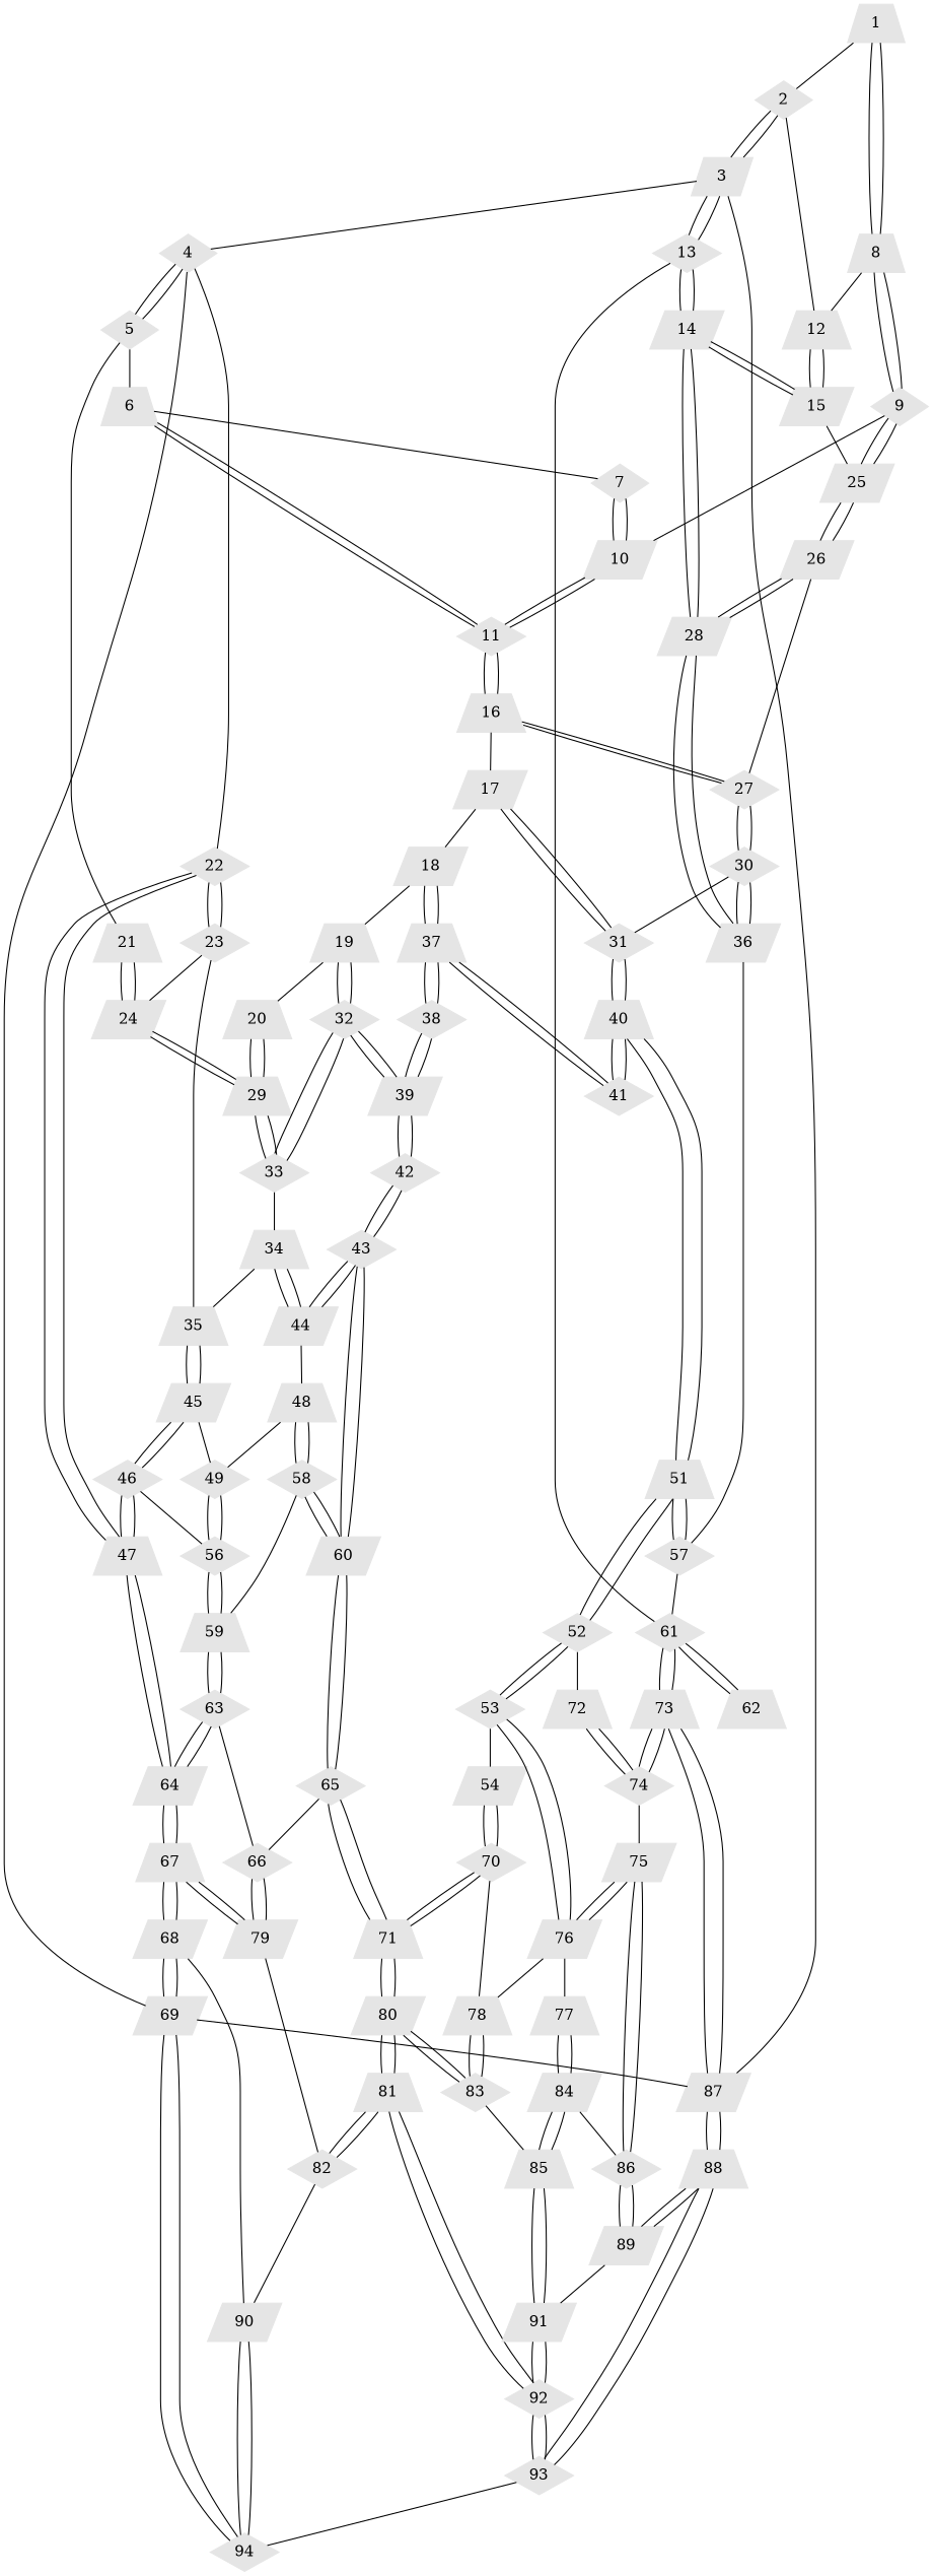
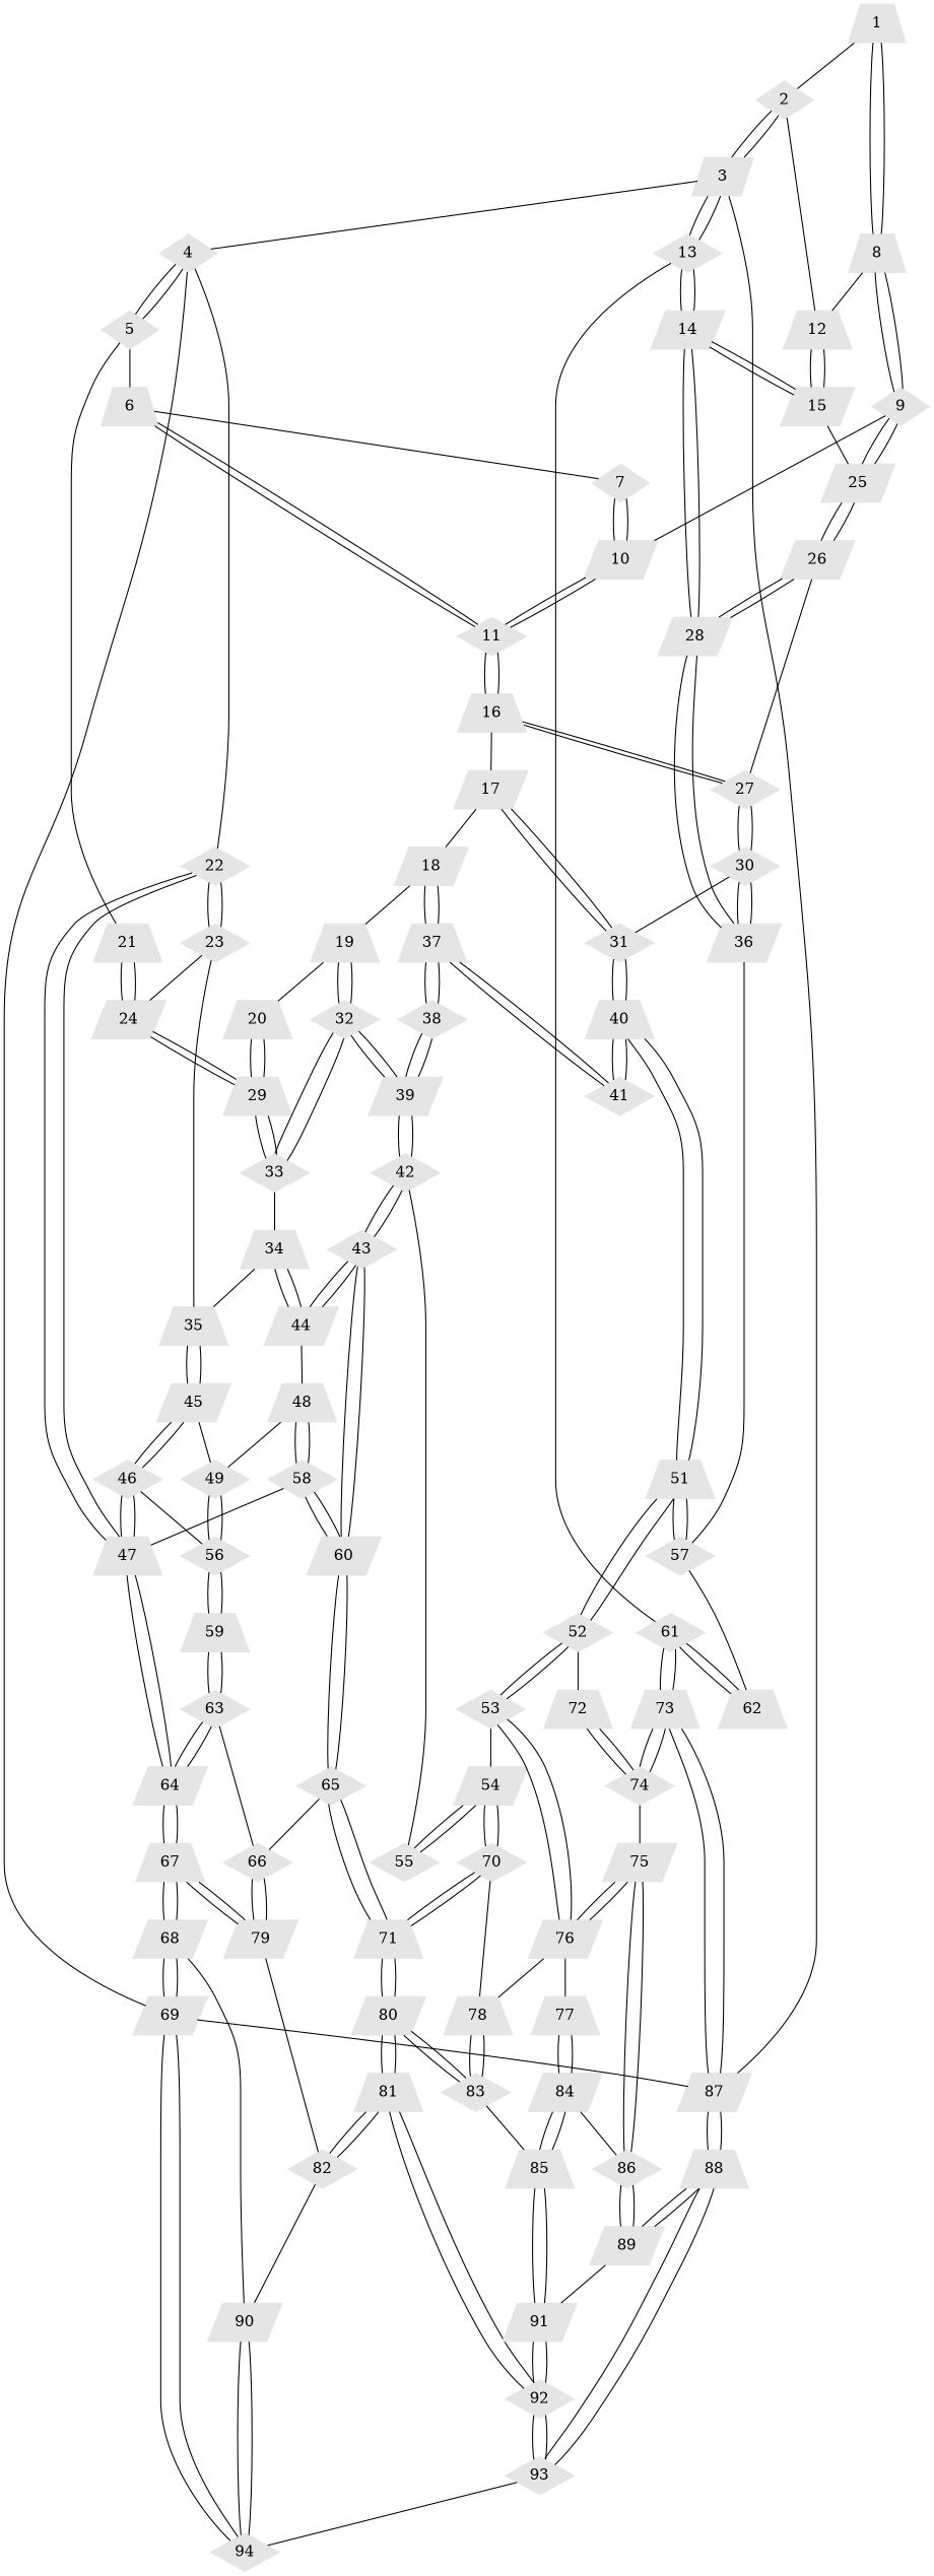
  graph {
    node [color=gray90 shape=diamond style=filled]
    1 [shape=trapezium]
    2
    8 [shape=trapezium]
    3 [shape=parallelogram]
    12 [shape=trapezium]
    9
    4
    13
    87 [shape=parallelogram]
    15 [shape=parallelogram]
    5
    22
    69 [shape=parallelogram]
    14 [shape=parallelogram]
    61
    88 [shape=trapezium]
    6 [shape=trapezium]
    21 [shape=trapezium]
    23
    47 [shape=trapezium]
    94
    7
    11
    24 [shape=parallelogram]
    10 [shape=parallelogram]
    16 [shape=trapezium]
    25 [shape=parallelogram]
    26 [shape=parallelogram]
    17 [shape=parallelogram]
    27
    28 [shape=parallelogram]
    62 [shape=trapezium]
    73 [shape=trapezium]
    36 [shape=parallelogram]
    18 [shape=parallelogram]
    31
    30
    19 [shape=trapezium]
    37 [shape=trapezium]
    40 [shape=trapezium]
    20 [shape=trapezium]
    32
    38
    41
    29 [shape=trapezium]
    33
    39 [shape=parallelogram]
    35 [shape=trapezium]
    64 [shape=parallelogram]
    45 [shape=parallelogram]
    57
    34 [shape=trapezium]
    51 [shape=trapezium]
    42
    44 [shape=parallelogram]
    48 [shape=trapezium]
    46
    49
    43
+   55
    52
    60 [shape=parallelogram]
    65
    58
    56
    59 [shape=trapezium]
    67 [shape=trapezium]
    53
    72 [shape=trapezium]
    54 [shape=parallelogram]
    76 [shape=parallelogram]
    74
    70
    78 [shape=trapezium]
    77 [shape=trapezium]
    71 [shape=trapezium]
    63
    66
    79 [shape=parallelogram]
    68 [shape=parallelogram]
    80 [shape=parallelogram]
    82
    90 [shape=parallelogram]
    83
    81 [shape=trapezium]
    75 [shape=parallelogram]
    86
    89 [shape=parallelogram]
    84 [shape=parallelogram]
    85 [shape=trapezium]
    92
    93
    91 [shape=parallelogram]
    1 -- 2
    1 -- 8
    1 -- 8
    2 -- 3
    2 -- 3
    2 -- 12
    8 -- 12
    8 -- 9
    8 -- 9
    3 -- 4
    3 -- 13
    3 -- 13
    3 -- 87
    12 -- 15
    12 -- 15
    9 -- 10
    9 -- 25
    9 -- 25
    4 -- 5
    4 -- 5
    4 -- 22
    4 -- 69
    13 -- 14
    13 -- 14
    13 -- 61
    87 -- 88
    87 -- 88
    15 -- 25
    5 -- 6
    5 -- 21
    22 -- 23
    22 -- 23
    22 -- 47
    22 -- 47
    69 -- 87
    69 -- 94
    69 -- 94
    14 -- 15
    14 -- 15
    14 -- 28
    14 -- 28
    61 -- 62
    61 -- 62
    61 -- 73
    61 -- 73
    88 -- 89
    88 -- 89
    88 -- 93
    88 -- 93
    6 -- 7
    6 -- 11
    6 -- 11
    21 -- 24
    21 -- 24
    23 -- 24
    23 -- 35
    47 -- 64
    47 -- 64
    7 -- 10
    7 -- 10
    11 -- 16
    11 -- 16
    24 -- 29
    24 -- 29
    10 -- 11
    10 -- 11
    16 -- 17
    16 -- 27
    16 -- 27
    25 -- 26
    25 -- 26
    26 -- 27
    26 -- 28
    26 -- 28
    17 -- 18
    17 -- 31
    17 -- 31
    27 -- 30
    27 -- 30
    28 -- 36
    28 -- 36
    73 -- 87
    73 -- 87
    73 -- 74
    73 -- 74
    36 -- 57
    18 -- 19
    18 -- 37
    18 -- 37
    31 -- 40
    31 -- 40
    30 -- 36
    30 -- 36
    30 -- 31
    19 -- 20
    19 -- 32
    19 -- 32
    37 -- 38
    37 -- 38
    37 -- 41
    37 -- 41
    40 -- 41
    40 -- 41
    40 -- 51
    40 -- 51
    20 -- 29
    20 -- 29
    32 -- 33
    32 -- 33
    32 -- 39
    32 -- 39
    38 -- 39
    38 -- 39
    29 -- 33
    29 -- 33
    33 -- 34
    39 -- 42
    39 -- 42
    35 -- 45
    35 -- 45
    64 -- 67
    64 -- 67
    45 -- 46
    45 -- 46
    45 -- 49
-   57 -- 61
+   57 -- 62
    34 -- 35
    34 -- 44
    34 -- 44
    51 -- 57
    51 -- 57
    51 -- 52
    51 -- 52
    42 -- 43
    42 -- 43
+   42 -- 55
    44 -- 48
    48 -- 49
    48 -- 58
    48 -- 58
    46 -- 47
    46 -- 47
    46 -- 56
    49 -- 56
    49 -- 56
    43 -- 44
    43 -- 44
    43 -- 60
    43 -- 60
    52 -- 53
    52 -- 53
    52 -- 72
    60 -- 65
    60 -- 65
    65 -- 71
    65 -- 71
    65 -- 66
    58 -- 60
    58 -- 60
-   58 -- 59
+   58 -- 47
    56 -- 59
    56 -- 59
    59 -- 63
    59 -- 63
    67 -- 79
    67 -- 79
    67 -- 68
    67 -- 68
    53 -- 54
    53 -- 76
    53 -- 76
    72 -- 74
    72 -- 74
+   54 -- 55
+   54 -- 55
    54 -- 70
    54 -- 70
    76 -- 78
    76 -- 77
    74 -- 75
    70 -- 78
    70 -- 71
    70 -- 71
    78 -- 83
    78 -- 83
    77 -- 84
    77 -- 84
    71 -- 80
    71 -- 80
    63 -- 64
    63 -- 64
    63 -- 66
    66 -- 79
    66 -- 79
    79 -- 82
    68 -- 69
    68 -- 69
    68 -- 90
    80 -- 83
    80 -- 83
    80 -- 81
    80 -- 81
    82 -- 90
    90 -- 94
    90 -- 94
    83 -- 85
    81 -- 82
    81 -- 82
    81 -- 92
    81 -- 92
    75 -- 76
    75 -- 76
    75 -- 86
    75 -- 86
    86 -- 89
    86 -- 89
    89 -- 91
    84 -- 86
    84 -- 85
    84 -- 85
    85 -- 91
    85 -- 91
    92 -- 93
    92 -- 93
    93 -- 94
    91 -- 92
    91 -- 92
  }
